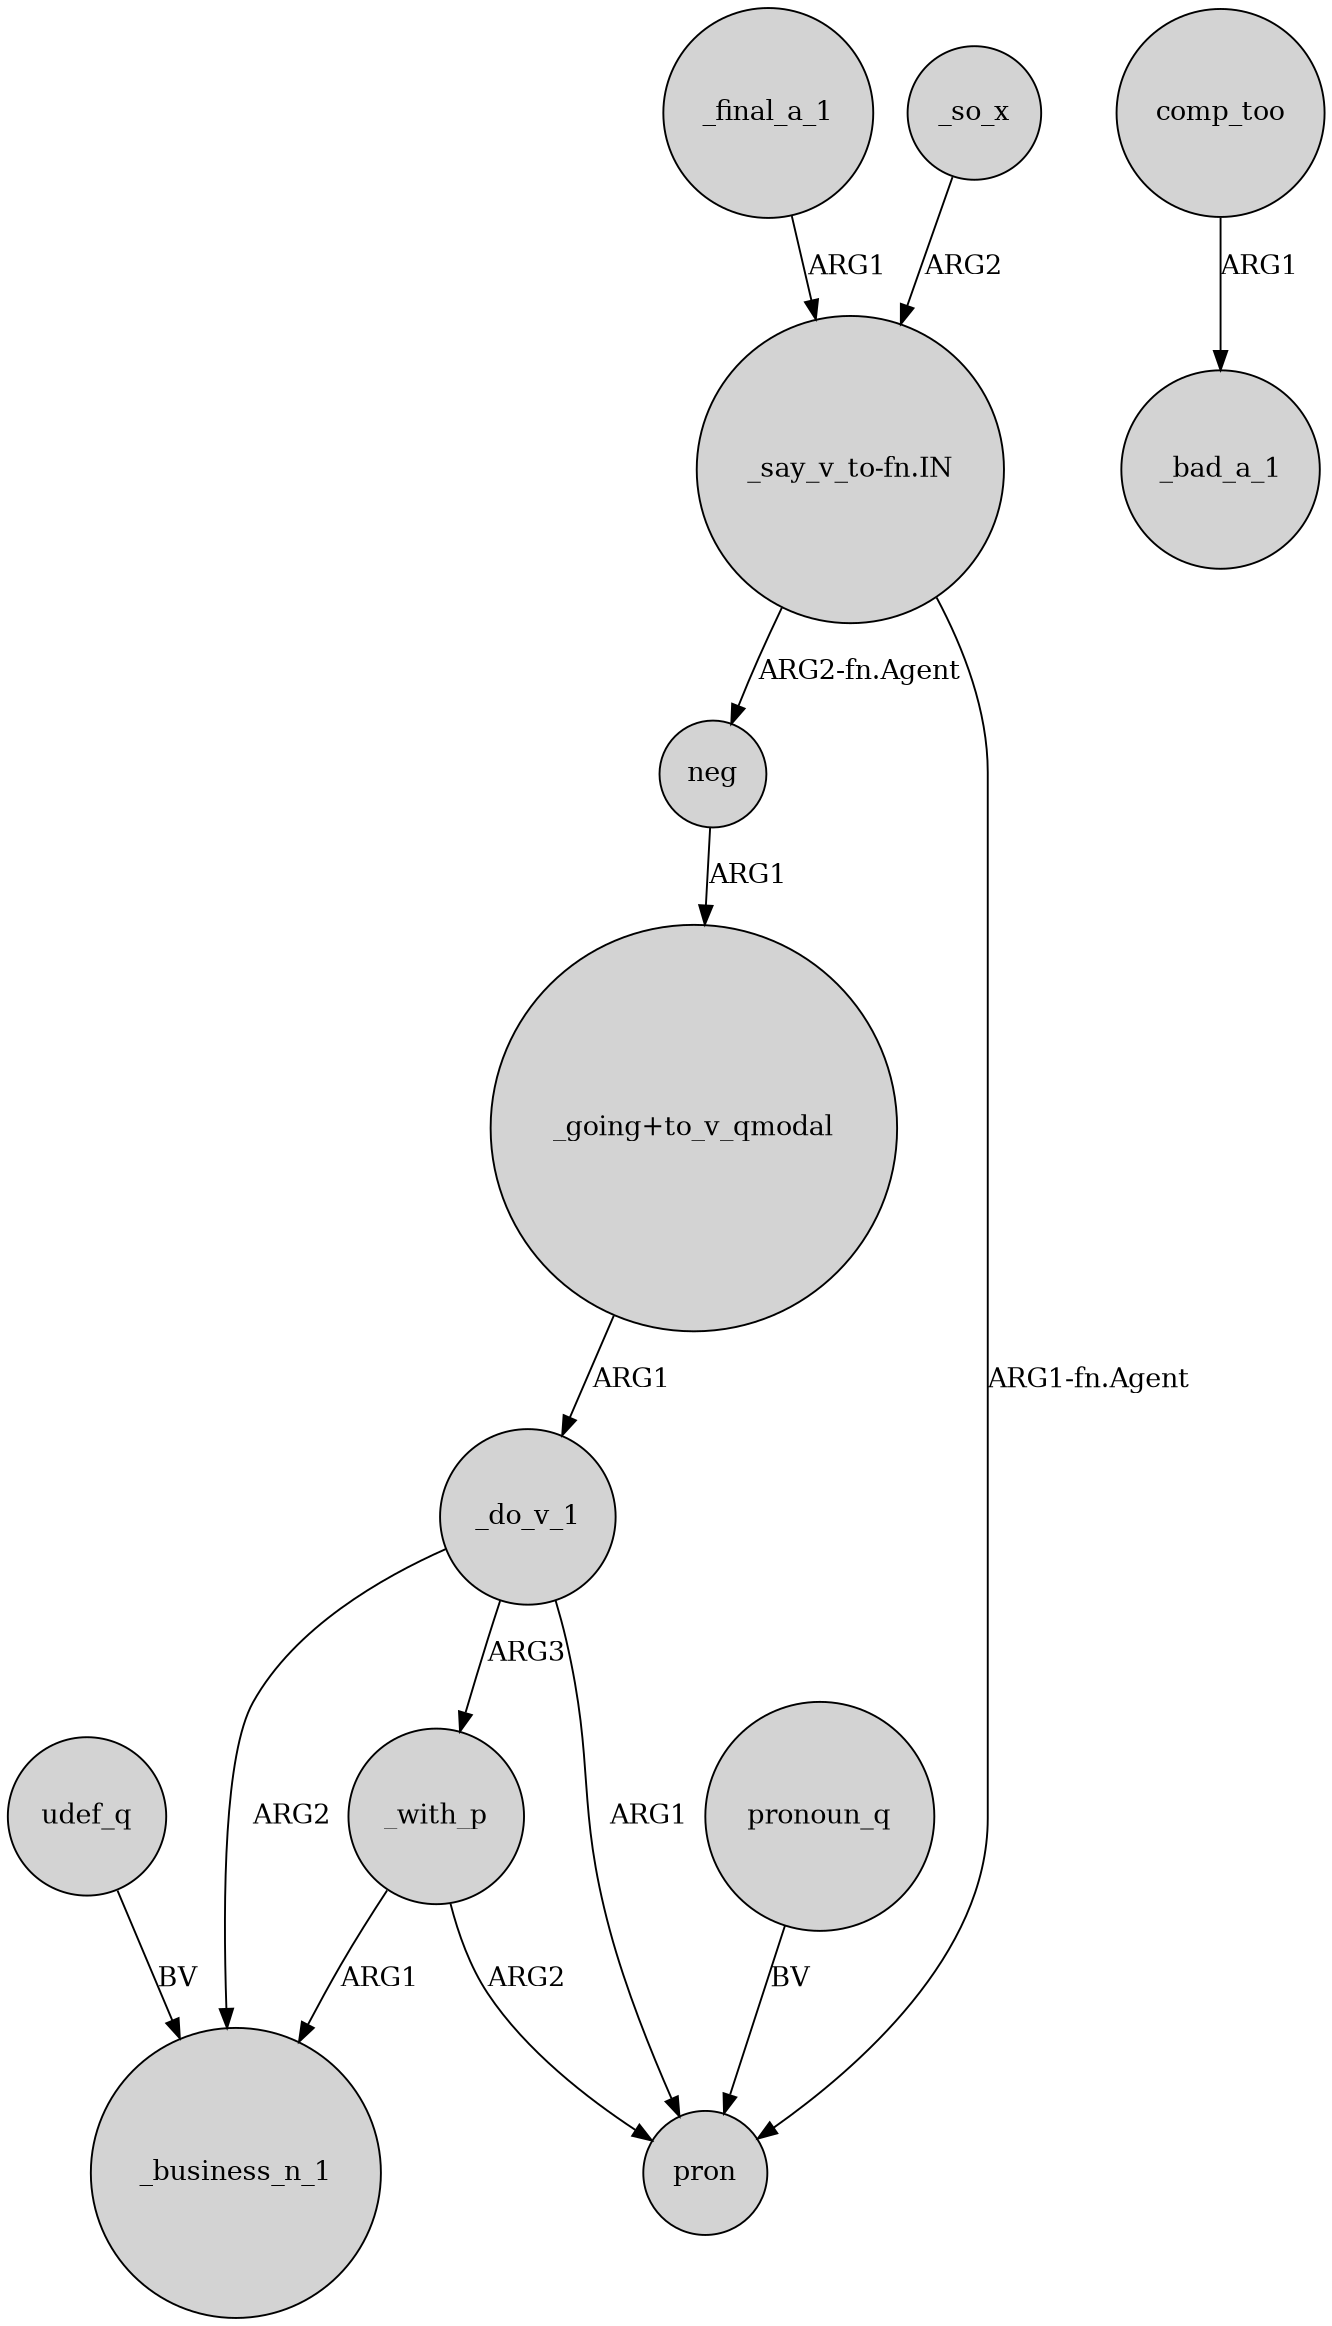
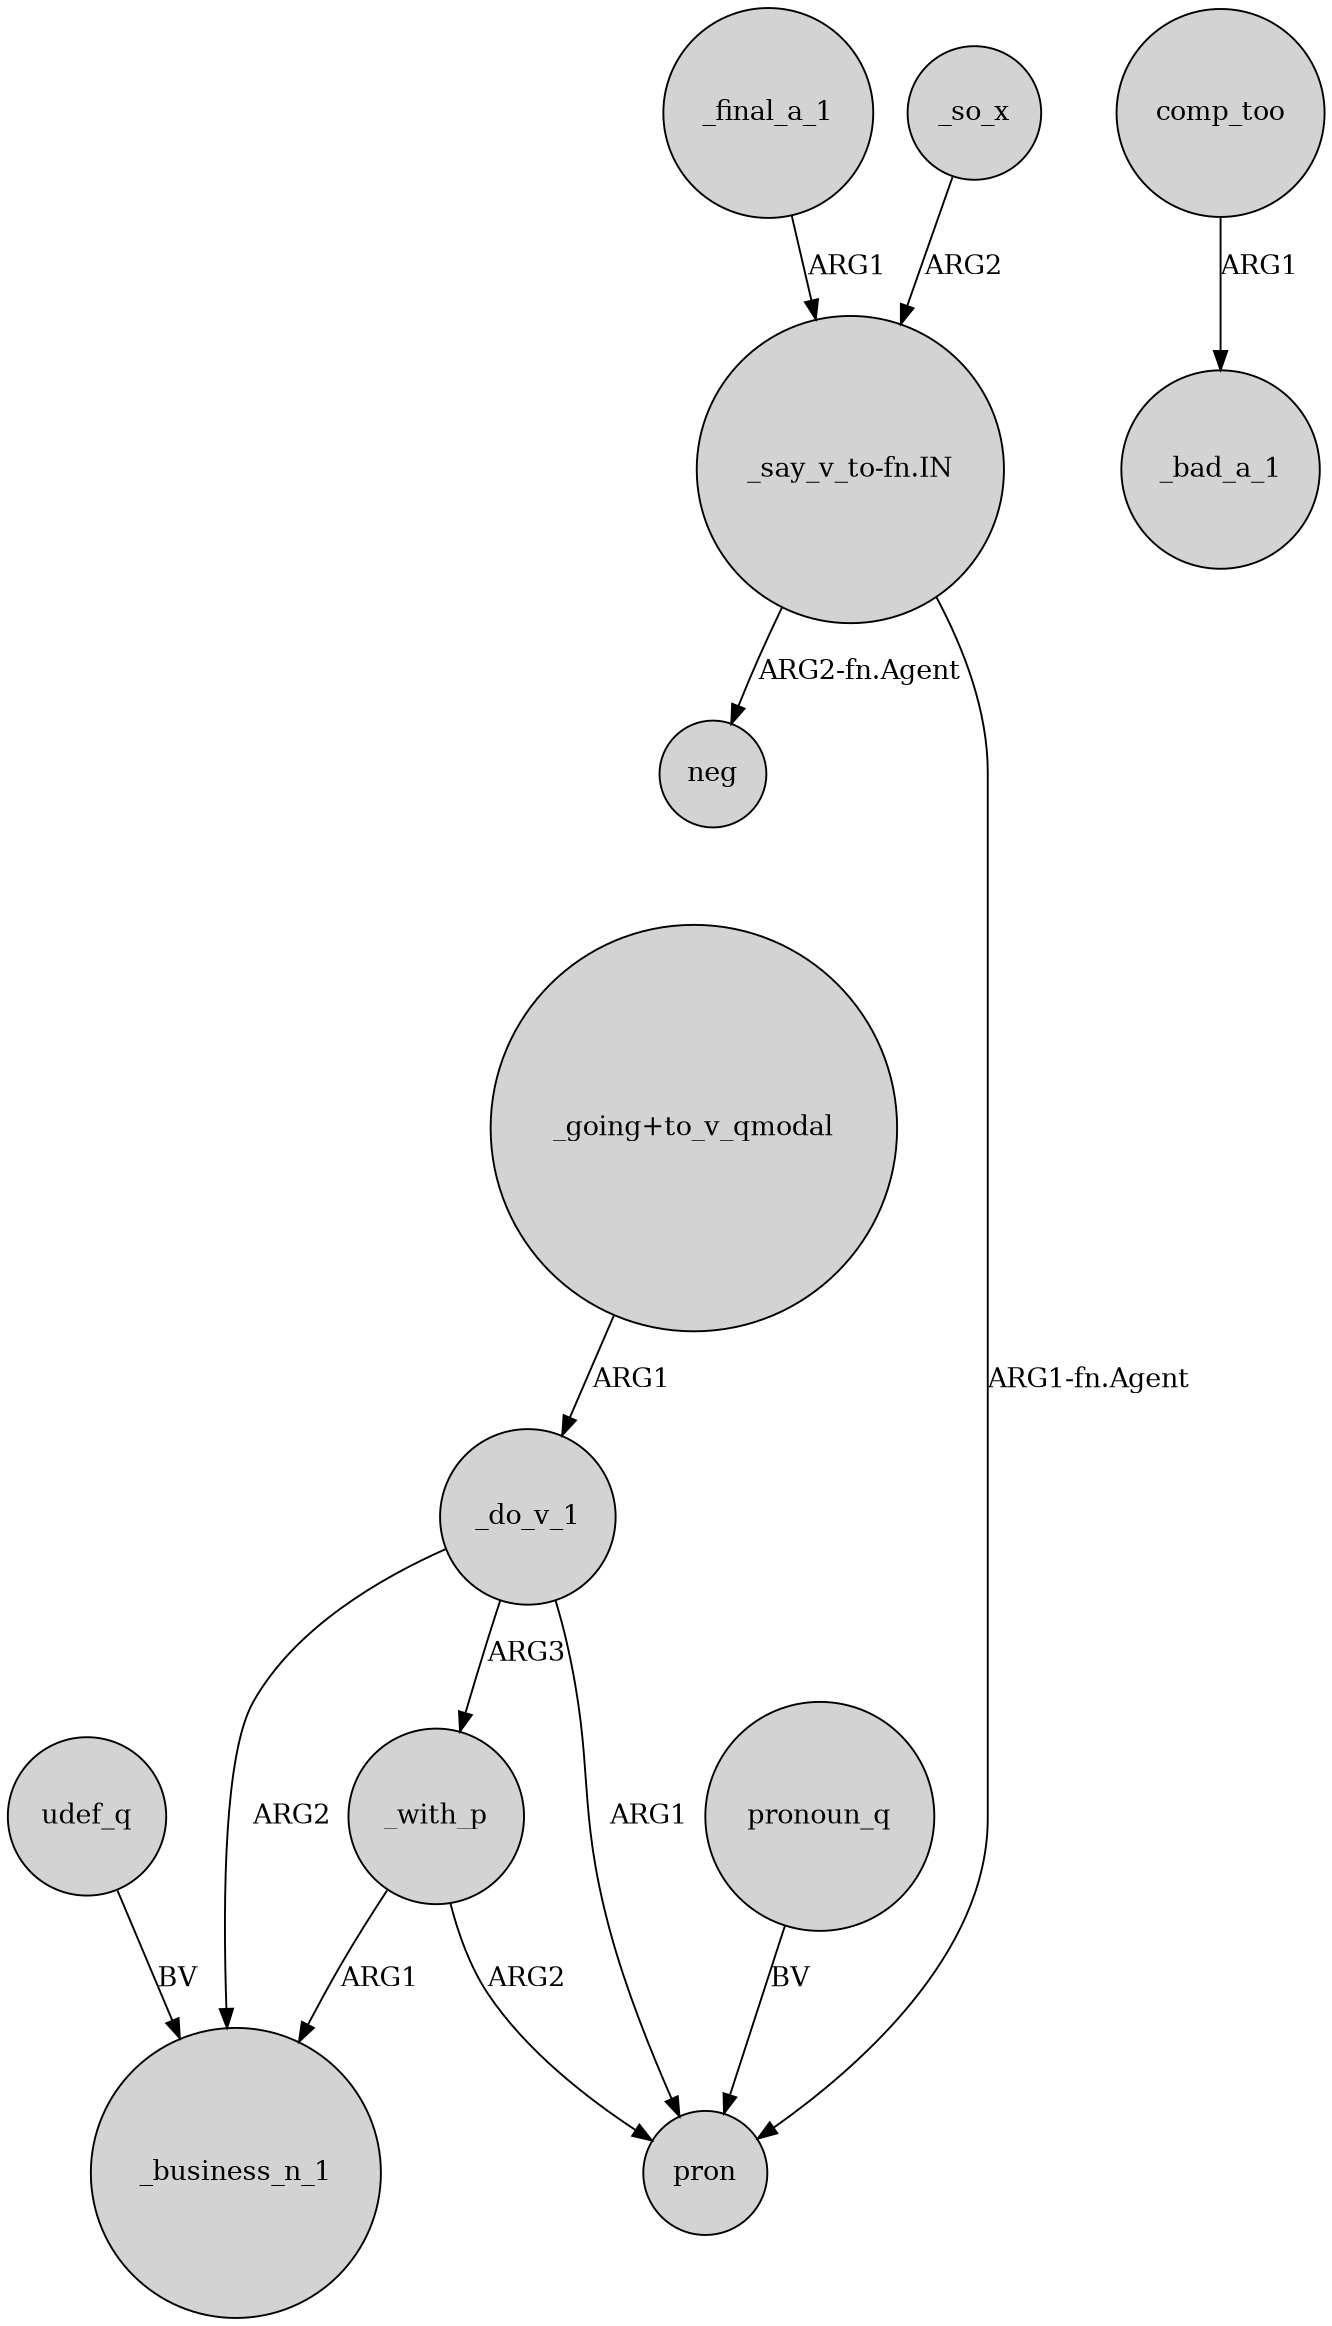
  digraph {
    node [shape=circle style=filled]
    "_say_v_to-fn.IN"
    pron
    neg
    "_going+to_v_qmodal"
    _do_v_1
    _business_n_1
    _with_p
    udef_q
    _final_a_1
    _so_x
    comp_too
    _bad_a_1
    pronoun_q
    "_say_v_to-fn.IN" -> pron [label="ARG1-fn.Agent"]
    "_say_v_to-fn.IN" -> neg [label="ARG2-fn.Agent"]
-   neg -> "_going+to_v_qmodal" [label=ARG1]
    "_going+to_v_qmodal" -> _do_v_1 [label=ARG1]
    _do_v_1 -> pron [label=ARG1]
    _do_v_1 -> _business_n_1 [label=ARG2]
    _do_v_1 -> _with_p [label=ARG3]
    _with_p -> pron [label=ARG2]
    _with_p -> _business_n_1 [label=ARG1]
    udef_q -> _business_n_1 [label=BV]
    _final_a_1 -> "_say_v_to-fn.IN" [label=ARG1]
    _so_x -> "_say_v_to-fn.IN" [label=ARG2]
    comp_too -> _bad_a_1 [label=ARG1]
    pronoun_q -> pron [label=BV]
  }
